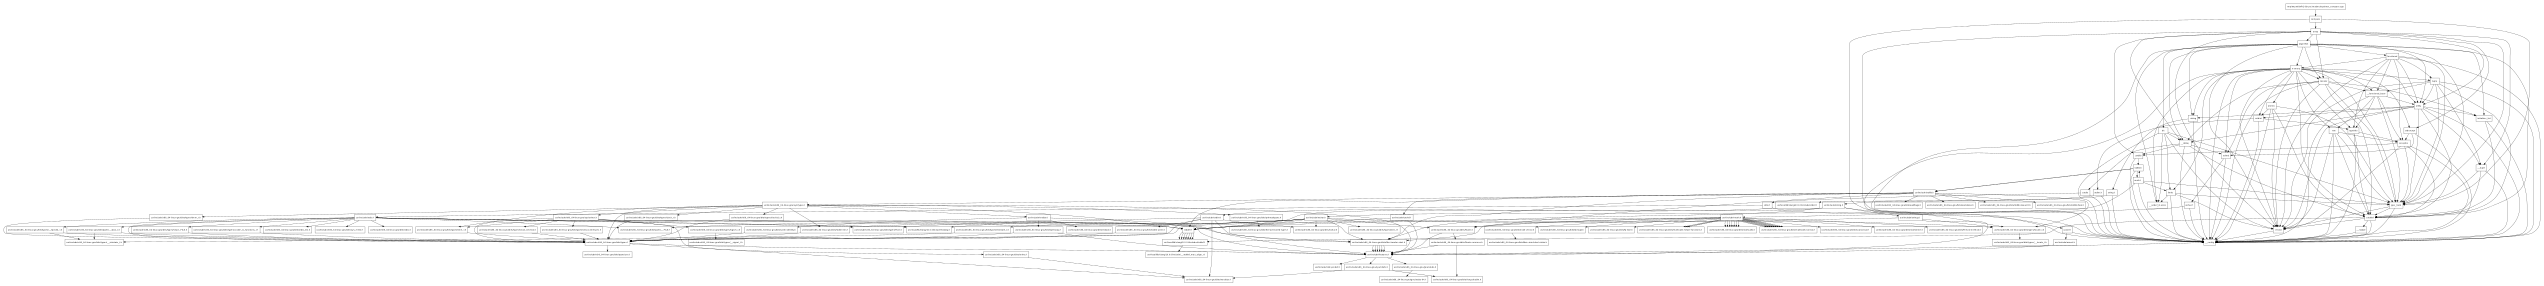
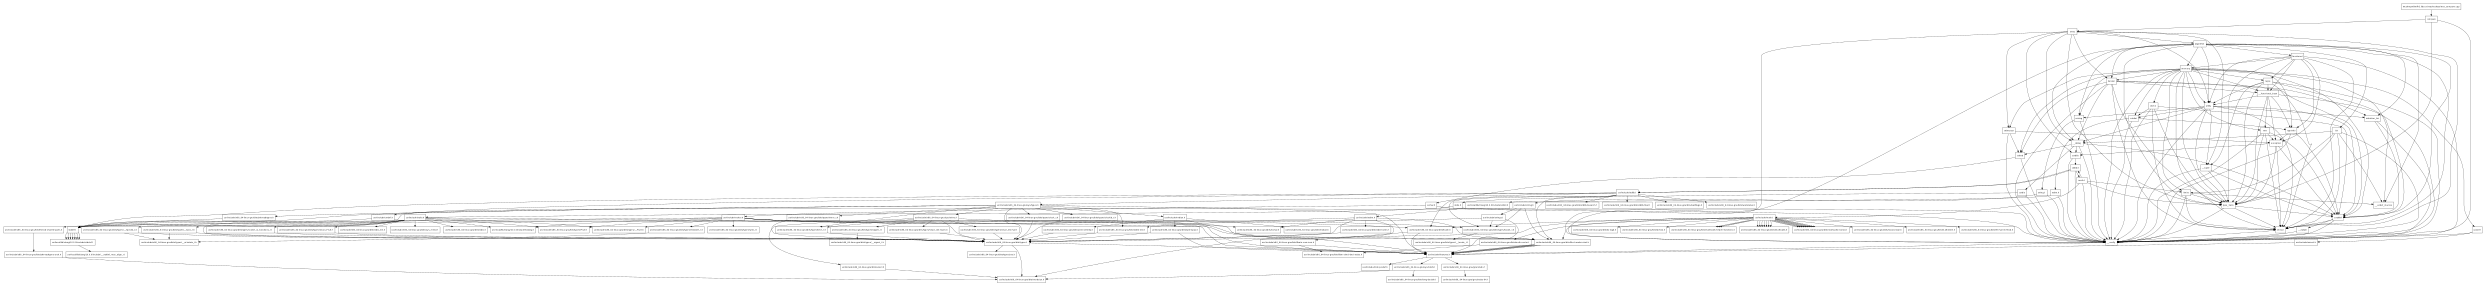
  digraph {
    fontname="Liberation Sans"
    node [fontname="Liberation Sans" shape=box]
    edge [fontname="Liberation Sans"]
    n1 [label=compare]
    n2 [label=__config]
    n3 [label=type_traits]
    n4 [label=array]
    n5 [label="usr/include/features.h"]
    n6 [label=cstddef]
    n7 [label=version]
    n8 [label=__tuple]
    n9 [label=utility]
    n10 [label=__debug]
    n11 [label=cstdlib]
    n12 [label=iterator]
    n13 [label=algorithm]
    n14 [label=stdexcept]
    n15 [label="tmp/tmpw8iwRO.libcxx.header.deps/test_compare.cpp"]
    n16 [label="usr/include/stdc-predef.h"]
    n17 [label="usr/include/x86_64-linux-gnu/sys/cdefs.h"]
    n18 [label="usr/include/x86_64-linux-gnu/gnu/stubs.h"]
    n19 [label="usr/include/x86_64-linux-gnu/bits/wordsize.h"]
    n20 [label="usr/include/x86_64-linux-gnu/bits/long-double.h"]
    n21 [label="usr/include/x86_64-linux-gnu/gnu/stubs-64.h"]
    n22 [label="usr/local/lib/clang/10.0.0/include/stddef.h"]
    n23 [label=__nullptr]
    n24 [label="usr/local/lib/clang/10.0.0/include/__stddef_max_align_t.h"]
    n25 [label=initializer_list]
    n26 [label=cstring]
    n27 [label=cstdint]
    n28 [label=iosfwd]
    n29 [label=cstdio]
    n30 [label="stdlib.h"]
    n31 [label=__functional_base]
    n32 [label=__undef_macros]
    n33 [label=memory]
    n34 [label=functional]
    n35 [label=bit]
    n36 [label=exception]
    n37 [label="string.h"]
    n38 [label="stdint.h"]
    n39 [label=typeinfo]
    n40 [label="usr/include/string.h"]
    n41 [label="usr/include/x86_64-linux-gnu/bits/libc-header-start.h"]
    n42 [label="stddef.h"]
    n43 [label="usr/include/x86_64-linux-gnu/bits/types/locale_t.h"]
    n44 [label="usr/include/strings.h"]
    n45 [label="usr/include/x86_64-linux-gnu/bits/types/__locale_t.h"]
    n46 [label="usr/local/lib/clang/10.0.0/include/stdint.h"]
    n47 [label="usr/include/stdint.h"]
    n48 [label="usr/include/x86_64-linux-gnu/bits/types.h"]
    n49 [label="usr/include/x86_64-linux-gnu/bits/wchar.h"]
    n50 [label="usr/include/x86_64-linux-gnu/bits/stdint-intn.h"]
    n51 [label="usr/include/x86_64-linux-gnu/bits/stdint-uintn.h"]
    n52 [label="usr/include/x86_64-linux-gnu/bits/typesizes.h"]
    n53 [label="wchar.h"]
    n54 [label="stdio.h"]
    n55 [label="usr/include/wchar.h"]
    n56 [label="usr/include/x86_64-linux-gnu/bits/floatn.h"]
    n57 [label="usr/local/lib/clang/10.0.0/include/stdarg.h"]
    n58 [label="usr/include/x86_64-linux-gnu/bits/types/wint_t.h"]
    n59 [label="usr/include/x86_64-linux-gnu/bits/types/mbstate_t.h"]
    n60 [label="usr/include/x86_64-linux-gnu/bits/types/__FILE.h"]
    n61 [label="usr/include/x86_64-linux-gnu/bits/types/FILE.h"]
    n62 [label="usr/include/x86_64-linux-gnu/bits/floatn-common.h"]
    n63 [label="usr/include/x86_64-linux-gnu/bits/types/__mbstate_t.h"]
    n64 [label="usr/include/stdlib.h"]
    n65 [label="math.h"]
    n66 [label="usr/include/x86_64-linux-gnu/bits/waitflags.h"]
    n67 [label="usr/include/x86_64-linux-gnu/bits/waitstatus.h"]
    n68 [label="usr/include/x86_64-linux-gnu/sys/types.h"]
    n69 [label="usr/include/undef.h"]
    n70 [label="usr/include/x86_64-linux-gnu/bits/stdlib-bsearch.h"]
    n71 [label="usr/include/x86_64-linux-gnu/bits/stdlib-float.h"]
    n72 [label="usr/include/math.h"]
    n73 [label=limits]
    n74 [label="usr/include/x86_64-linux-gnu/bits/types/clock_t.h"]
    n75 [label="usr/include/x86_64-linux-gnu/bits/types/clockid_t.h"]
    n76 [label="usr/include/x86_64-linux-gnu/bits/types/time_t.h"]
    n77 [label="usr/include/x86_64-linux-gnu/bits/types/timer_t.h"]
    n78 [label="usr/include/endian.h"]
    n79 [label="usr/include/x86_64-linux-gnu/sys/select.h"]
    n80 [label="usr/include/x86_64-linux-gnu/bits/pthreadtypes.h"]
    n81 [label="usr/include/x86_64-linux-gnu/bits/endian.h"]
    n82 [label="usr/include/x86_64-linux-gnu/bits/byteswap.h"]
    n83 [label="usr/include/x86_64-linux-gnu/bits/uintn-identity.h"]
    n84 [label="usr/include/x86_64-linux-gnu/bits/select.h"]
    n85 [label="usr/include/x86_64-linux-gnu/bits/types/sigset_t.h"]
    n86 [label="usr/include/x86_64-linux-gnu/bits/types/struct_timeval.h"]
    n87 [label="usr/include/x86_64-linux-gnu/bits/types/struct_timespec.h"]
    n88 [label="usr/include/x86_64-linux-gnu/bits/thread-shared-types.h"]
    n89 [label="usr/include/x86_64-linux-gnu/bits/types/__sigset_t.h"]
+   n90 [label="usr/include/x86_64-linux-gnu/bits/pthreadtypes-arch.h"]
    n91 [label="usr/include/x86_64-linux-gnu/bits/math-vector.h"]
    n92 [label="usr/include/x86_64-linux-gnu/bits/flt-eval-method.h"]
    n93 [label="usr/include/x86_64-linux-gnu/bits/fp-logb.h"]
    n94 [label="usr/include/x86_64-linux-gnu/bits/fp-fast.h"]
    n95 [label="usr/include/x86_64-linux-gnu/bits/mathcalls-helper-functions.h"]
    n96 [label="usr/include/x86_64-linux-gnu/bits/mathcalls.h"]
    n97 [label="usr/include/x86_64-linux-gnu/bits/mathcalls-narrow.h"]
    n98 [label="usr/include/x86_64-linux-gnu/bits/iscanonical.h"]
    n99 [label="usr/include/x86_64-linux-gnu/bits/mathinline.h"]
    n100 [label="usr/include/x86_64-linux-gnu/bits/libm-simd-decl-stubs.h"]
    n101 [label="usr/include/stdio.h"]
    n102 [label="usr/include/x86_64-linux-gnu/bits/types/__fpos_t.h"]
    n103 [label="usr/include/x86_64-linux-gnu/bits/types/__fpos64_t.h"]
    n104 [label="usr/include/x86_64-linux-gnu/bits/types/struct_FILE.h"]
    n105 [label="usr/include/x86_64-linux-gnu/bits/types/cookie_io_functions_t.h"]
    n106 [label="usr/include/x86_64-linux-gnu/bits/stdio_lim.h"]
    n107 [label="usr/include/x86_64-linux-gnu/bits/sys_errlist.h"]
    n108 [label="usr/include/x86_64-linux-gnu/bits/stdio.h"]
    n109 [label=new]
    n110 [label=tuple]
    n111 [label=cassert]
    n112 [label=atomic]
    n113 [label="usr/include/assert.h"]
    n1 -> n2
    n1 -> n3
    n1 -> n4
    n2 -> n5
    n3 -> n2
    n3 -> n6
    n3 -> n7
    n4 -> n2
    n4 -> n3
    n4 -> n7
    n4 -> n8
    n4 -> n9
    n4 -> n10
    n4 -> n11
    n4 -> n12
    n4 -> n13
    n4 -> n14
    n5 -> n16
    n5 -> n17
    n5 -> n18
    n6 -> n2
    n6 -> n7
-   n6 -> n22
    n6 -> n23
    n7 -> n2
    n8 -> n2
    n8 -> n3
    n8 -> n6
    n9 -> n2
    n9 -> n3
    n9 -> n6
    n9 -> n7
    n9 -> n8
    n9 -> n10
    n9 -> n25
    n9 -> n26
    n9 -> n27
    n10 -> n2
    n10 -> n6
    n10 -> n11
    n10 -> n28
    n10 -> n29
    n11 -> n2
    n11 -> n30
    n12 -> n2
    n12 -> n3
    n12 -> n6
    n12 -> n7
    n12 -> n10
    n12 -> n25
    n12 -> n28
    n12 -> n31
    n13 -> n2
    n13 -> n3
    n13 -> n6
    n13 -> n7
    n13 -> n9
    n13 -> n10
    n13 -> n12
    n13 -> n25
    n13 -> n26
    n13 -> n32
    n13 -> n33
    n13 -> n34
    n13 -> n35
    n14 -> n2
    n14 -> n28
    n14 -> n36
    n15 -> n1
    n17 -> n19
    n17 -> n20
    n18 -> n21
    n22 -> n24
    n23 -> n2
    n25 -> n2
    n25 -> n6
    n26 -> n2
    n26 -> n37
    n27 -> n2
    n27 -> n38
    n27 -> n39
    n28 -> n2
    n28 -> n53
    n29 -> n2
    n29 -> n54
    n30 -> n2
    n30 -> n64
    n30 -> n64
    n30 -> n65
    n31 -> n2
    n31 -> n3
    n31 -> n9
    n31 -> n36
    n31 -> n39
    n31 -> n109
    n33 -> n2
    n33 -> n3
    n33 -> n6
    n33 -> n7
    n33 -> n9
    n33 -> n12
    n33 -> n14
    n33 -> n26
    n33 -> n27
    n33 -> n28
    n33 -> n31
    n33 -> n32
    n33 -> n39
    n33 -> n73
    n33 -> n109
    n33 -> n110
    n33 -> n111
    n33 -> n112
    n34 -> n2
    n34 -> n3
    n34 -> n7
    n34 -> n9
    n34 -> n31
    n34 -> n33
    n34 -> n36
    n34 -> n39
    n34 -> n110
    n35 -> n2
    n35 -> n3
    n35 -> n7
    n35 -> n10
    n35 -> n32
    n35 -> n73
-   n36 -> n2
    n36 -> n3
    n36 -> n6
    n36 -> n7
    n36 -> n11
    n37 -> n2
    n37 -> n40
    n38 -> n2
    n38 -> n46
    n39 -> n2
    n39 -> n6
    n39 -> n36
    n40 -> n41
    n40 -> n42
    n40 -> n43
    n40 -> n44
    n41 -> n5
    n41 -> n5
    n41 -> n5
    n41 -> n5
    n41 -> n5
    n41 -> n5
    n42 -> n22
    n42 -> n22
    n42 -> n22
    n42 -> n22
    n42 -> n22
    n42 -> n22
    n42 -> n22
    n43 -> n45
    n44 -> n5
    n44 -> n42
    n44 -> n43
    n46 -> n47
    n47 -> n19
    n47 -> n41
    n47 -> n48
    n47 -> n49
    n47 -> n50
    n47 -> n51
    n48 -> n5
    n48 -> n19
    n48 -> n52
    n50 -> n48
    n51 -> n48
    n53 -> n2
    n53 -> n55
    n54 -> n2
    n54 -> n101
    n55 -> n41
    n55 -> n42
    n55 -> n43
    n55 -> n49
    n55 -> n56
    n55 -> n57
    n55 -> n58
    n55 -> n59
    n55 -> n60
    n55 -> n61
    n56 -> n5
    n56 -> n62
    n59 -> n63
    n62 -> n5
-   n62 -> n20
+   n62 -> n100
    n64 -> n41
    n64 -> n42
    n64 -> n43
    n64 -> n56
    n64 -> n66
    n64 -> n67
    n64 -> n68
    n64 -> n69
    n64 -> n70
    n64 -> n71
    n65 -> n2
    n65 -> n3
    n65 -> n30
    n65 -> n72
    n65 -> n73
    n68 -> n5
    n68 -> n42
    n68 -> n48
    n68 -> n50
    n68 -> n74
    n68 -> n75
    n68 -> n76
    n68 -> n77
    n68 -> n78
    n68 -> n79
    n68 -> n80
    n69 -> n5
    n69 -> n42
    n72 -> n41
    n72 -> n48
    n72 -> n56
    n72 -> n91
    n72 -> n92
    n72 -> n93
    n72 -> n94
    n72 -> n95
    n72 -> n95
    n72 -> n95
    n72 -> n96
    n72 -> n96
    n72 -> n96
    n72 -> n96
    n72 -> n96
    n72 -> n96
    n72 -> n96
    n72 -> n97
    n72 -> n97
    n72 -> n97
    n72 -> n97
    n72 -> n97
    n72 -> n97
    n72 -> n97
    n72 -> n97
    n72 -> n97
    n72 -> n98
    n72 -> n99
    n73 -> n2
    n73 -> n3
    n73 -> n7
    n73 -> n32
    n74 -> n48
    n75 -> n48
    n76 -> n48
    n77 -> n48
    n78 -> n5
    n78 -> n81
    n78 -> n82
    n78 -> n83
    n79 -> n5
    n79 -> n48
    n79 -> n76
    n79 -> n84
    n79 -> n85
    n79 -> n86
    n79 -> n87
    n80 -> n88
    n82 -> n5
    n82 -> n48
    n83 -> n48
    n84 -> n19
    n85 -> n89
    n86 -> n48
    n87 -> n48
+   n88 -> n90
+   n90 -> n19
    n91 -> n100
    n101 -> n41
    n101 -> n42
    n101 -> n48
    n101 -> n57
    n101 -> n60
    n101 -> n61
    n101 -> n102
    n101 -> n103
    n101 -> n104
    n101 -> n105
    n101 -> n106
    n101 -> n107
    n101 -> n108
    n102 -> n48
    n102 -> n63
    n103 -> n48
    n103 -> n63
    n104 -> n48
    n105 -> n48
    n109 -> n2
    n109 -> n3
    n109 -> n6
    n109 -> n7
    n109 -> n36
    n110 -> n2
    n110 -> n3
    n110 -> n6
    n110 -> n7
    n110 -> n8
    n110 -> n9
    n110 -> n31
    n111 -> n2
    n111 -> n113
    n112 -> n2
    n112 -> n3
    n112 -> n6
    n112 -> n7
    n112 -> n27
    n113 -> n5
  }
